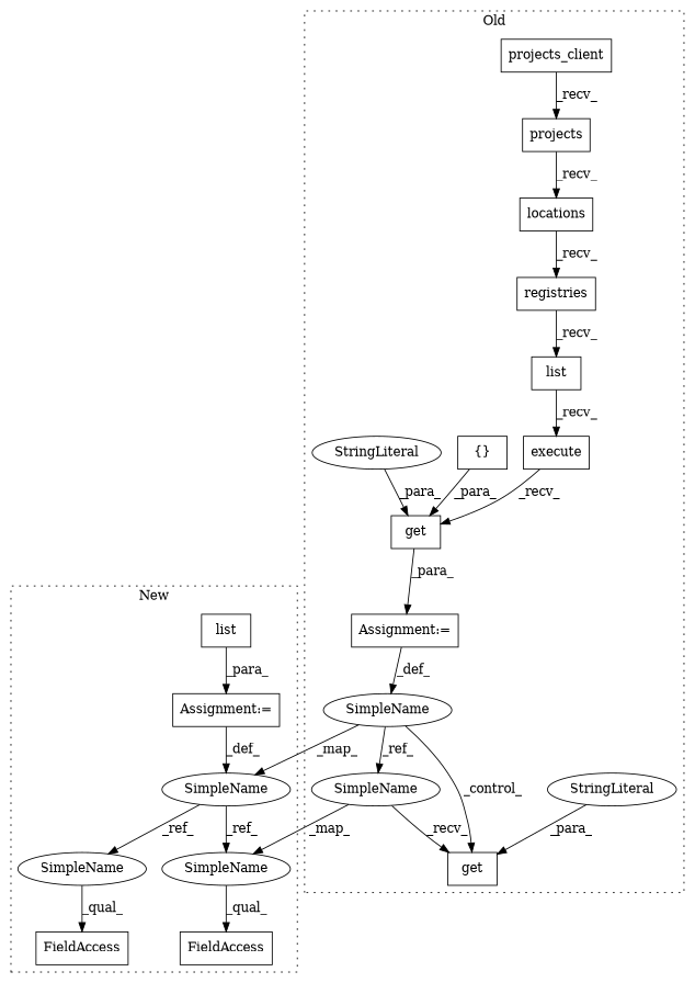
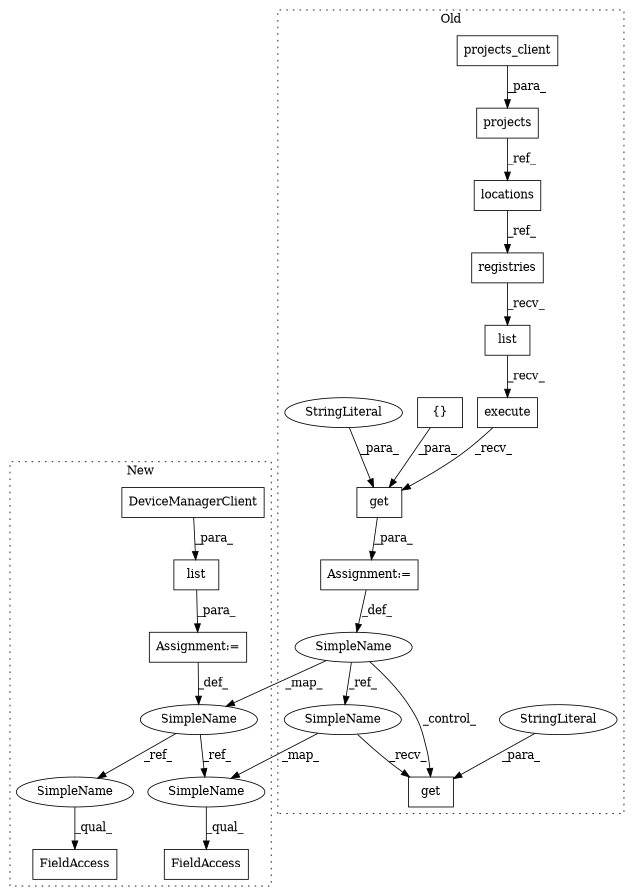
  digraph {
    node [a=32 l=6 s=18776 shape=box]
    n1 [l=11 label=locations s=19659]
    n2 [l=10 label=projects s=19648]
    n3 [l="5,1" label=list s="19694,19735"]
    n4 [l=9 label=execute s=19737]
    n5 [l="11,1" label=projects_client s="19491,19522"]
    n6 [l=12 label=registries s=19671]
    n7 [l="4,1" label=get s="19747,19772"]
    n8 [a=4 l=2 label="{}" s=19770]
    n9 [l="4,1" label=get s="19873,19892"]
    n10 [a=42 label=SimpleName s=19836 shape=ellipse]
    n11 [a=45 l=15 label=StringLiteral s=19877 shape=ellipse]
    n12 [a=45 l=9 label=StringLiteral s=19751 shape=ellipse]
    n13 [a=7 l=1 label="Assignment:=" s=19640]
    n14 [a=42 label=SimpleName s=19866 shape=ellipse]
    n15 [l="5,1" label=list s="18647,18682"]
    n16 [a=22 l=21 label=FieldAccess]
    n17 [a=42 label=SimpleName s=18746 shape=ellipse]
+   n18 [l=21 label=DeviceManagerClient s=18435]
    n19 [a=22 l=21 label=FieldAccess s=18821]
    n20 [a=7 l=1 label="Assignment:=" s=18646]
    n21 [a=42 label=SimpleName s=18821 shape=ellipse]
    n22 [a=42 label=SimpleName shape=ellipse]
    subgraph cluster_1 {
      label=Old
      style=dotted
      n1
      n2
      n3
      n4
      n5
      n6
      n7
      n8
      n9
      n10
      n11
      n12
      n13
      n14
    }
    subgraph cluster_2 {
      label=New
      style=dotted
      n15
      n16
      n17
+     n18
      n19
      n20
      n21
      n22
    }
-   n1 -> n6 [label=_recv_]
-   n2 -> n1 [label=_recv_]
+   n1 -> n6 [label=_ref_]
+   n2 -> n1 [label=_ref_]
    n3 -> n4 [label=_recv_]
    n4 -> n7 [label=_recv_]
-   n5 -> n2 [label=_recv_]
+   n5 -> n2 [label=_para_]
    n6 -> n3 [label=_recv_]
    n7 -> n13 [label=_para_]
    n8 -> n7 [label=_para_]
    n10 -> n9 [label=_control_]
    n10 -> n14 [label=_ref_]
    n10 -> n17 [label=_map_]
    n11 -> n9 [label=_para_]
    n12 -> n7 [label=_para_]
    n13 -> n10 [label=_def_]
    n14 -> n9 [label=_recv_]
    n14 -> n22 [label=_map_]
    n15 -> n20 [label=_para_]
    n17 -> n21 [label=_ref_]
    n17 -> n22 [label=_ref_]
+   n18 -> n15 [label=_para_]
    n20 -> n17 [label=_def_]
    n21 -> n19 [label=_qual_]
    n22 -> n16 [label=_qual_]
  }
